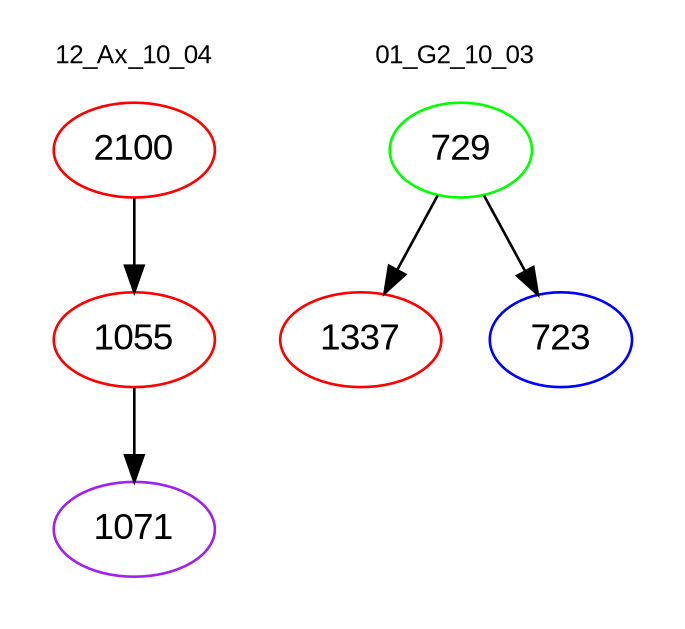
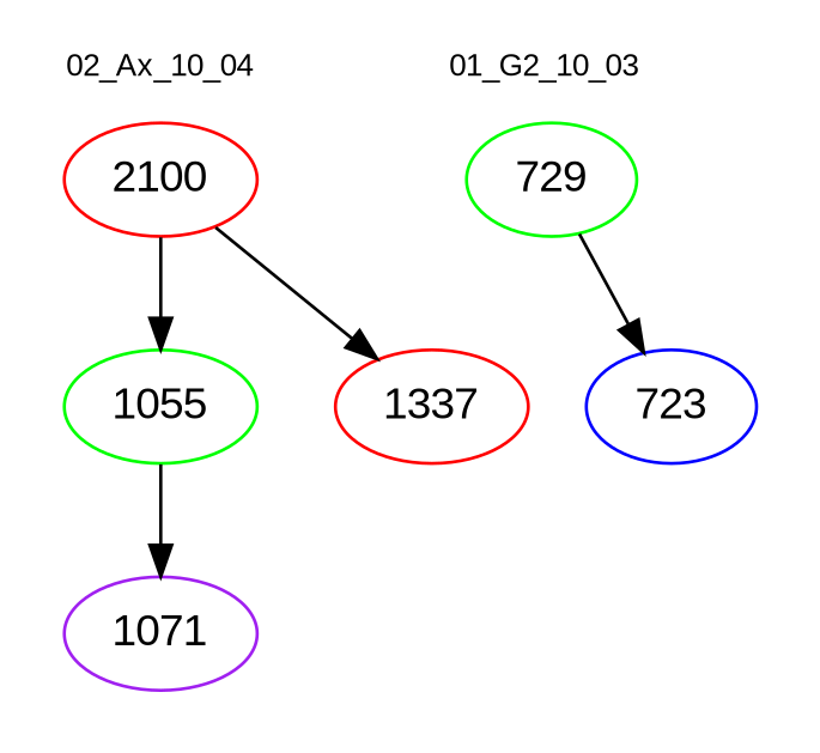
  digraph {
    fontname="Liberation Sans"
    node [color=green fontname="Liberation Sans"]
    edge [color=black fontname="Liberation Sans"]
-   n1 [color=red label=1055]
+   n1 [label=1055]
    n2 [color=purple label=1071]
    n3 [color=red label=2100]
    n4 [label=729]
    n5 [color=blue label=723]
    n6 [color=red label=1337]
    subgraph cluster_1 {
      color=white
      fontsize=10
-     label="12_Ax_10_04"
+     label="02_Ax_10_04"
      n1
      n2
      n3
    }
    subgraph cluster_2 {
      color=white
      fontsize=10
      label="01_G2_10_03"
      n4
      n5
      n6
    }
    n1 -> n2
    n3 -> n1
    n4 -> n5
-   n4 -> n6
+   n3 -> n6
  }
